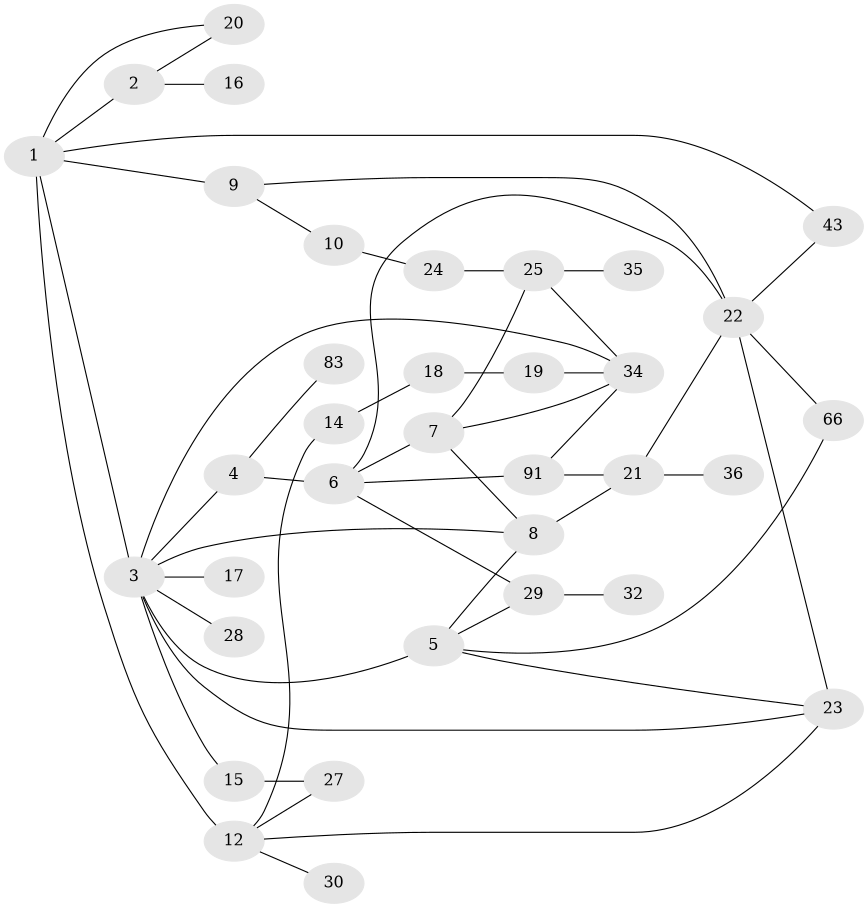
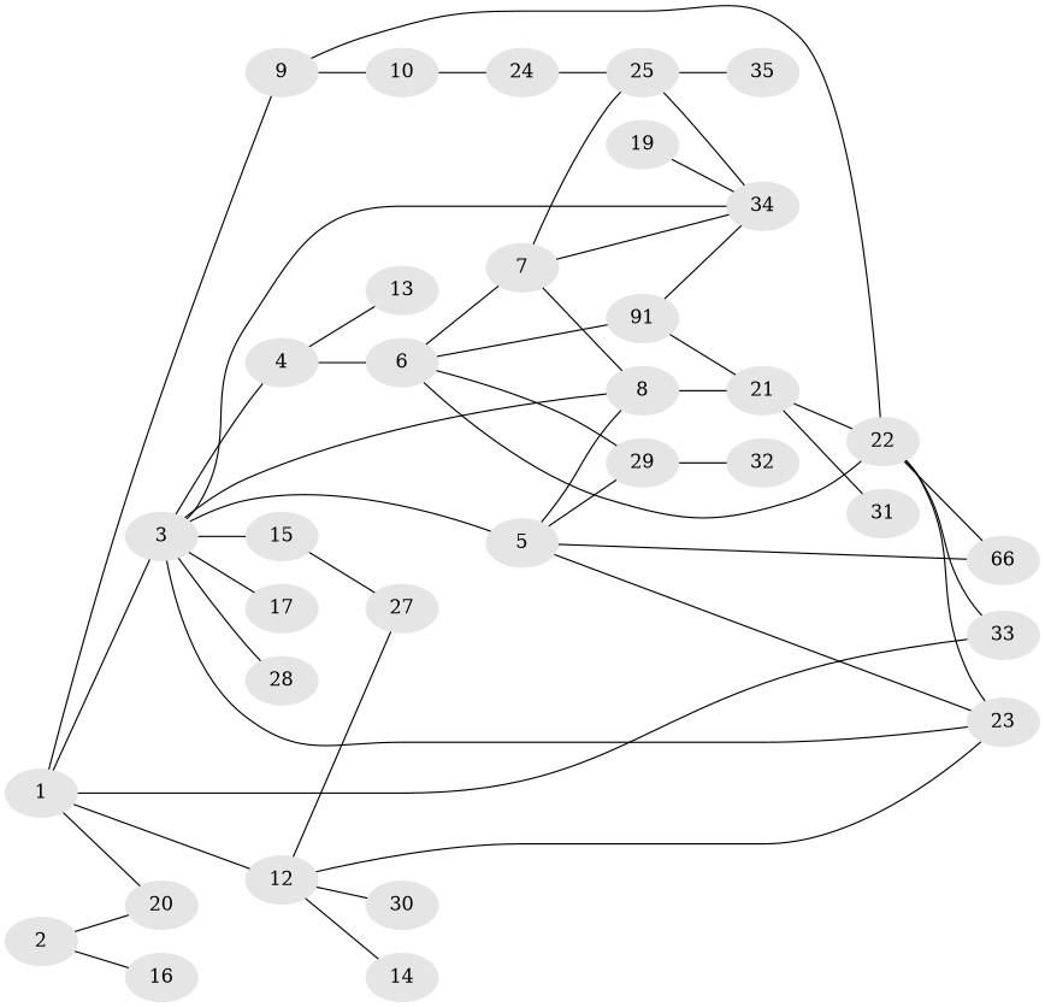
  graph {
    rankdir=LR
    node [color=gray90 style=filled]
    edge [weight=1.0]
    1
    2
    3
    9
    12
    20
-   33 [label=43]
+   33
    16
    4
    5
    8
    15
    17
    23
    28
    34
    22
    10
    14
    27
    30
    6
-   13 [label=83]
+   13
    n24 [label=66]
    29
    21
    7
    n28 [label=91]
    32
    25
    35
-   31 [label=36]
+   31
    24
-   18
    19
-   1 -- 2
    1 -- 3
    1 -- 9
    1 -- 12
    1 -- 20
    1 -- 33
    2 -- 20
    2 -- 16
    3 -- 4
    3 -- 5
    3 -- 8
    3 -- 15
    3 -- 17
    3 -- 23
    3 -- 28
    3 -- 34
    9 -- 22
    9 -- 10
    12 -- 23
    12 -- 14
    12 -- 27
    12 -- 30 [weight=2.0]
    4 -- 6
    4 -- 13
    5 -- 8
    5 -- 23
    5 -- n24
    5 -- 29
    8 -- 21
    15 -- 27
    22 -- 33
    22 -- 23
    22 -- n24
    10 -- 24
-   14 -- 18
    6 -- 22
    6 -- 29
    6 -- 7
    6 -- n28
    29 -- 32
    21 -- 22
    21 -- 31
    7 -- 8
    7 -- 34
    7 -- 25 [weight=2.0]
    n28 -- 34
    n28 -- 21
    25 -- 34
    25 -- 35 [weight=3.0]
    24 -- 25
-   18 -- 19 [weight=2.0]
    19 -- 34
  }
